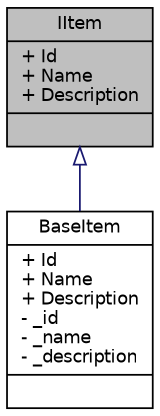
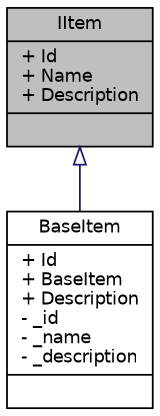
  digraph {
    node [color=black fontname=Helvetica fontsize=10 shape=record style=filled]
    n1 [fillcolor=grey75 fontcolor=black height=0.2 label="{IItem\n|+ Id\l+ Name\l+ Description\l|}" width=0.4]
-   n2 [fillcolor=white height=0.2 label="{BaseItem\n|+ Id\l+ Name\l+ Description\l- _id\l- _name\l- _description\l|}" width=0.4]
+   n2 [fillcolor=white height=0.2 label="{BaseItem\n|+ Id\l+ BaseItem\l+ Description\l- _id\l- _name\l- _description\l|}" width=0.4]
    n1 -> n2 [arrowtail=onormal color=midnightblue dir=back fontname=Helvetica fontsize=10 labelfontname=Helvetica labelfontsize=10 style=solid]
  }
